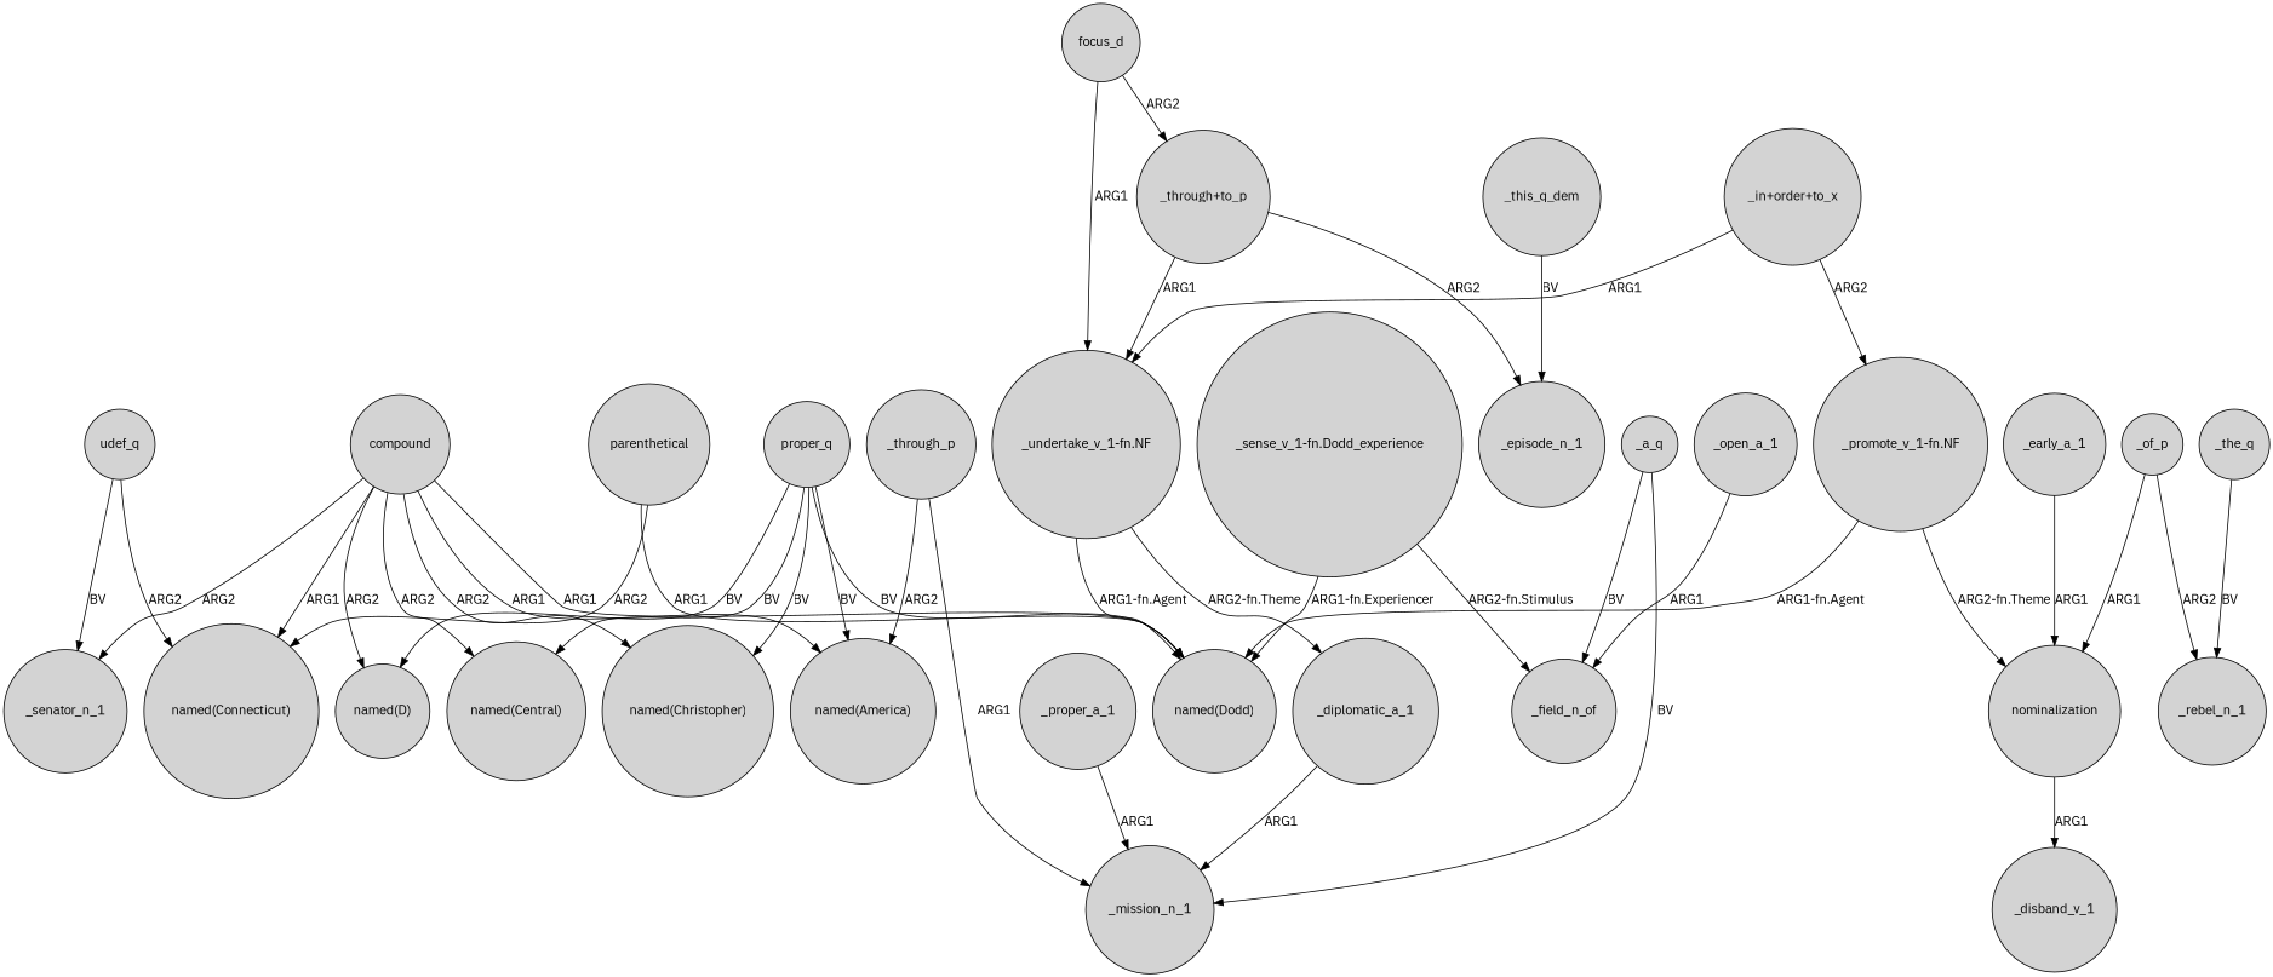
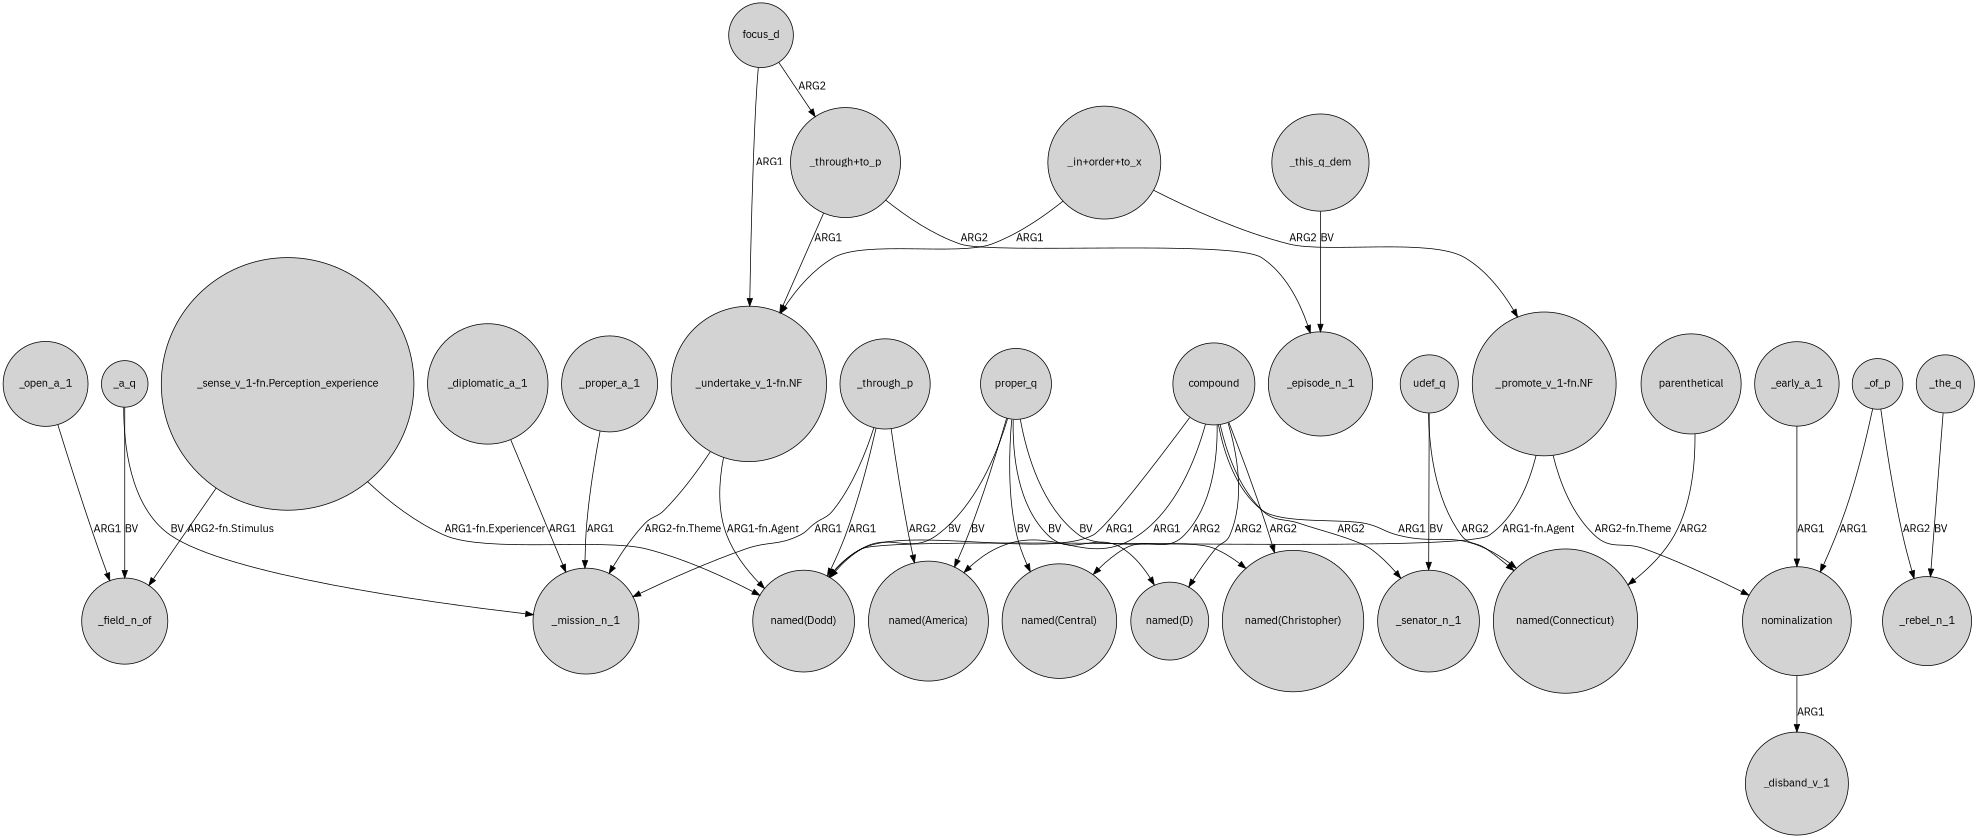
  digraph {
    fontname="IBM Plex Sans"
    node [fontname="IBM Plex Sans" shape=circle style=filled]
    edge [fontname="IBM Plex Sans"]
    "_promote_v_1-fn.NF"
    "named(Dodd)"
    nominalization
    _disband_v_1
    udef_q
    _senator_n_1
    "named(Connecticut)"
    parenthetical
    n9 [label="_through+to_p"]
    focus_d
    "_undertake_v_1-fn.NF"
    _episode_n_1
    _mission_n_1
    compound
    "named(Central)"
    "named(America)"
    "named(Christopher)"
    "named(D)"
    _open_a_1
    _field_n_of
    "_in+order+to_x"
-   "_sense_v_1-fn.Perception_experience" [label="_sense_v_1-fn.Dodd_experience"]
+   "_sense_v_1-fn.Perception_experience"
    n23 [label=_proper_a_1]
    _early_a_1
    _a_q
    _through_p
    proper_q
    _the_q
    _rebel_n_1
    _of_p
    _this_q_dem
    _diplomatic_a_1
    "_promote_v_1-fn.NF" -> "named(Dodd)" [label="ARG1-fn.Agent"]
    "_promote_v_1-fn.NF" -> nominalization [label="ARG2-fn.Theme"]
    nominalization -> _disband_v_1 [label=ARG1]
    udef_q -> _senator_n_1 [label=BV]
    udef_q -> "named(Connecticut)" [label=ARG2]
-   parenthetical -> "named(Dodd)" [label=ARG1]
+   _through_p -> "named(Dodd)" [label=ARG1]
    parenthetical -> "named(Connecticut)" [label=ARG2]
    n9 -> "_undertake_v_1-fn.NF" [label=ARG1]
    n9 -> _episode_n_1 [label=ARG2]
    focus_d -> n9 [label=ARG2]
    focus_d -> "_undertake_v_1-fn.NF" [label=ARG1]
    "_undertake_v_1-fn.NF" -> "named(Dodd)" [label="ARG1-fn.Agent"]
-   "_undertake_v_1-fn.NF" -> _diplomatic_a_1 [label="ARG2-fn.Theme"]
+   "_undertake_v_1-fn.NF" -> _mission_n_1 [label="ARG2-fn.Theme"]
    compound -> "named(Dodd)" [label=ARG1]
    compound -> _senator_n_1 [label=ARG2]
    compound -> "named(Connecticut)" [label=ARG1]
    compound -> "named(Central)" [label=ARG2]
    compound -> "named(America)" [label=ARG1]
    compound -> "named(Christopher)" [label=ARG2]
    compound -> "named(D)" [label=ARG2]
    _open_a_1 -> _field_n_of [label=ARG1]
    "_in+order+to_x" -> "_promote_v_1-fn.NF" [label=ARG2]
    "_in+order+to_x" -> "_undertake_v_1-fn.NF" [label=ARG1]
    "_sense_v_1-fn.Perception_experience" -> "named(Dodd)" [label="ARG1-fn.Experiencer"]
    "_sense_v_1-fn.Perception_experience" -> _field_n_of [label="ARG2-fn.Stimulus"]
    n23 -> _mission_n_1 [label=ARG1]
    _early_a_1 -> nominalization [label=ARG1]
    _a_q -> _mission_n_1 [label=BV]
    _a_q -> _field_n_of [label=BV]
    _through_p -> _mission_n_1 [label=ARG1]
    _through_p -> "named(America)" [label=ARG2]
    proper_q -> "named(Dodd)" [label=BV]
    proper_q -> "named(Central)" [label=BV]
    proper_q -> "named(America)" [label=BV]
    proper_q -> "named(Christopher)" [label=BV]
    proper_q -> "named(D)" [label=BV]
    _the_q -> _rebel_n_1 [label=BV]
    _of_p -> nominalization [label=ARG1]
    _of_p -> _rebel_n_1 [label=ARG2]
    _this_q_dem -> _episode_n_1 [label=BV]
    _diplomatic_a_1 -> _mission_n_1 [label=ARG1]
  }
